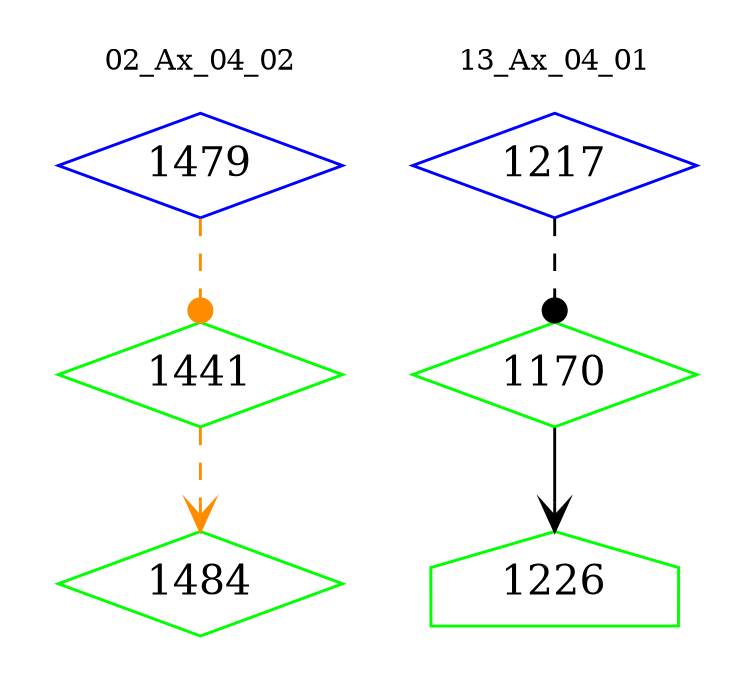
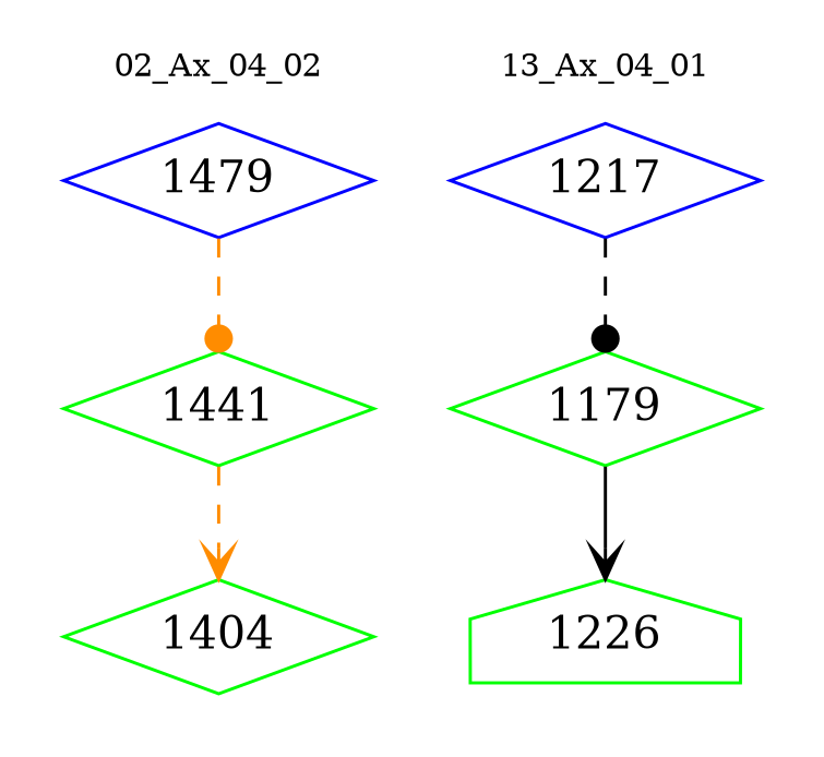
  digraph {
    node [color=green shape=diamond]
    edge [arrowhead=dot color=darkorange style=dashed]
    n1 [color=blue label=1479]
    n2 [label=1441]
-   n3 [label=1484]
+   n3 [label=1404]
    n4 [color=blue label=1217]
-   n5 [label=1170]
+   n5 [label=1179]
    n6 [label=1226 shape=house]
    subgraph cluster_1 {
      color=white
      fontsize=10
      label="02_Ax_04_02"
      n1
      n2
      n3
    }
    subgraph cluster_2 {
      color=white
      fontsize=10
      label="13_Ax_04_01"
      n4
      n5
      n6
    }
    n1 -> n2
    n2 -> n3 [arrowhead=vee]
    n4 -> n5 [color=black]
    n5 -> n6 [arrowhead=vee color=black style=solid]
  }
